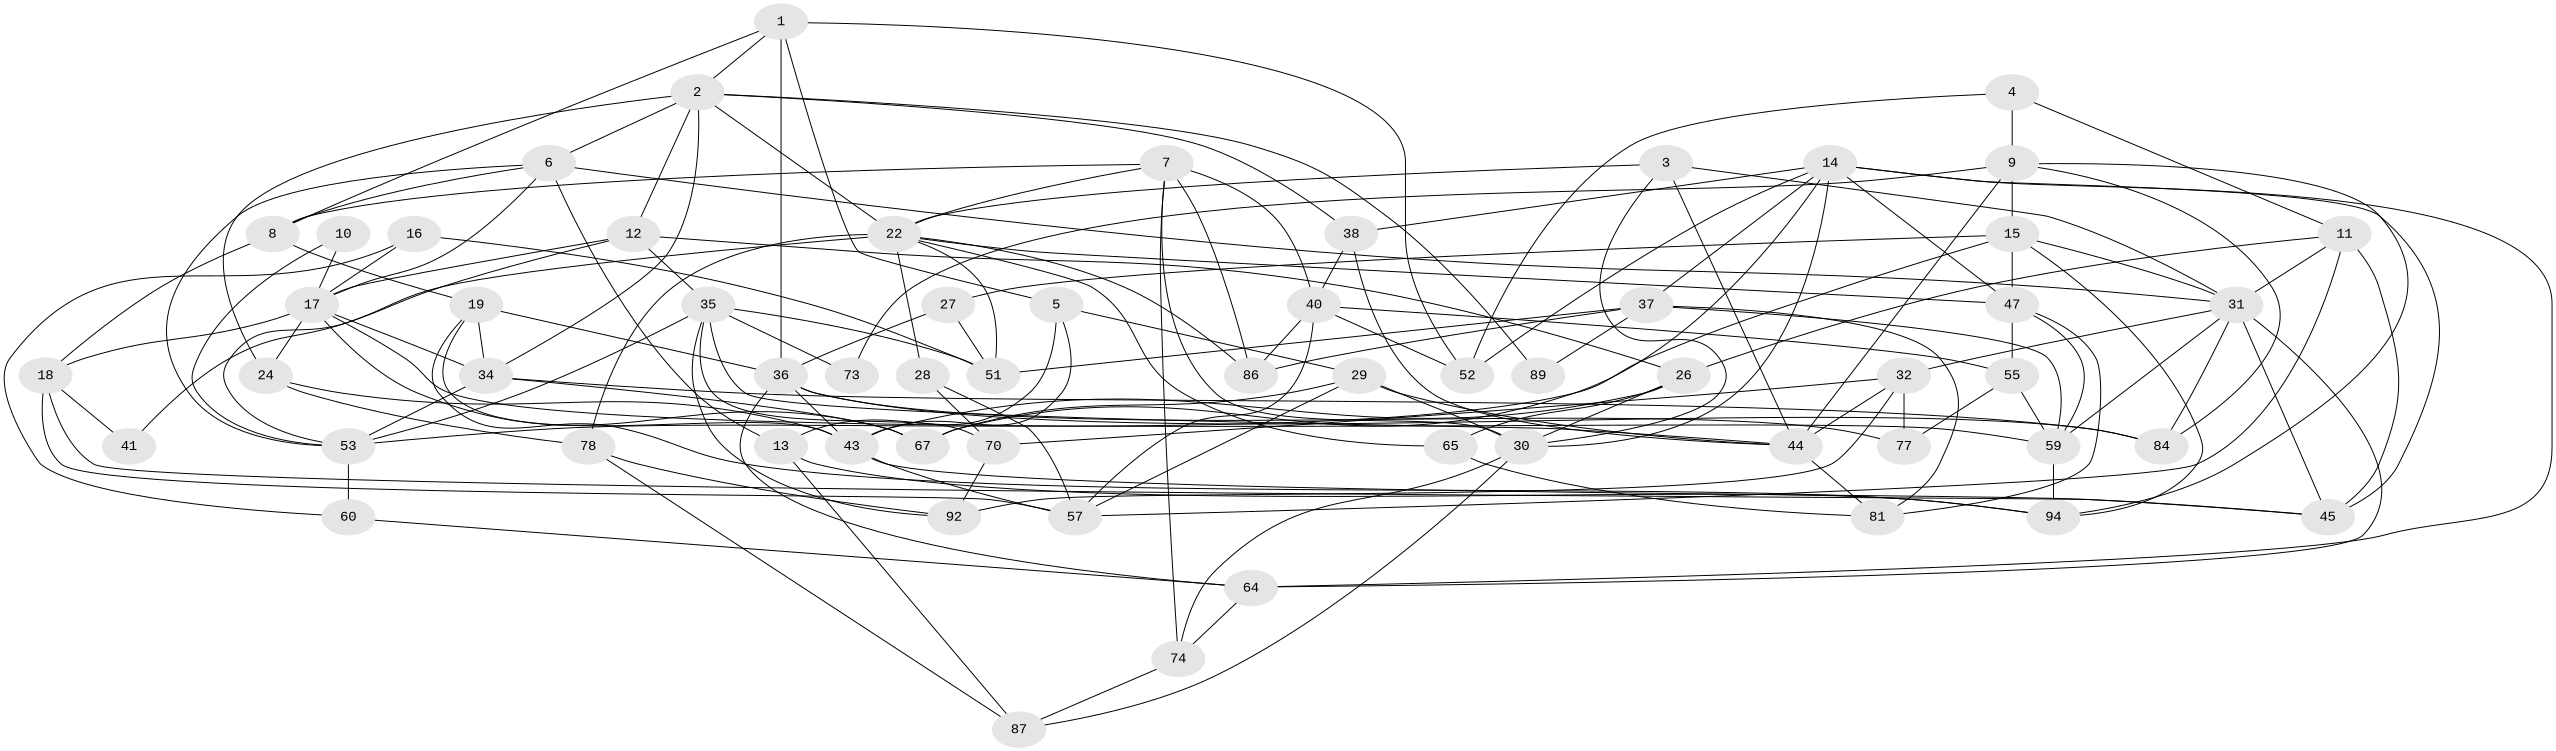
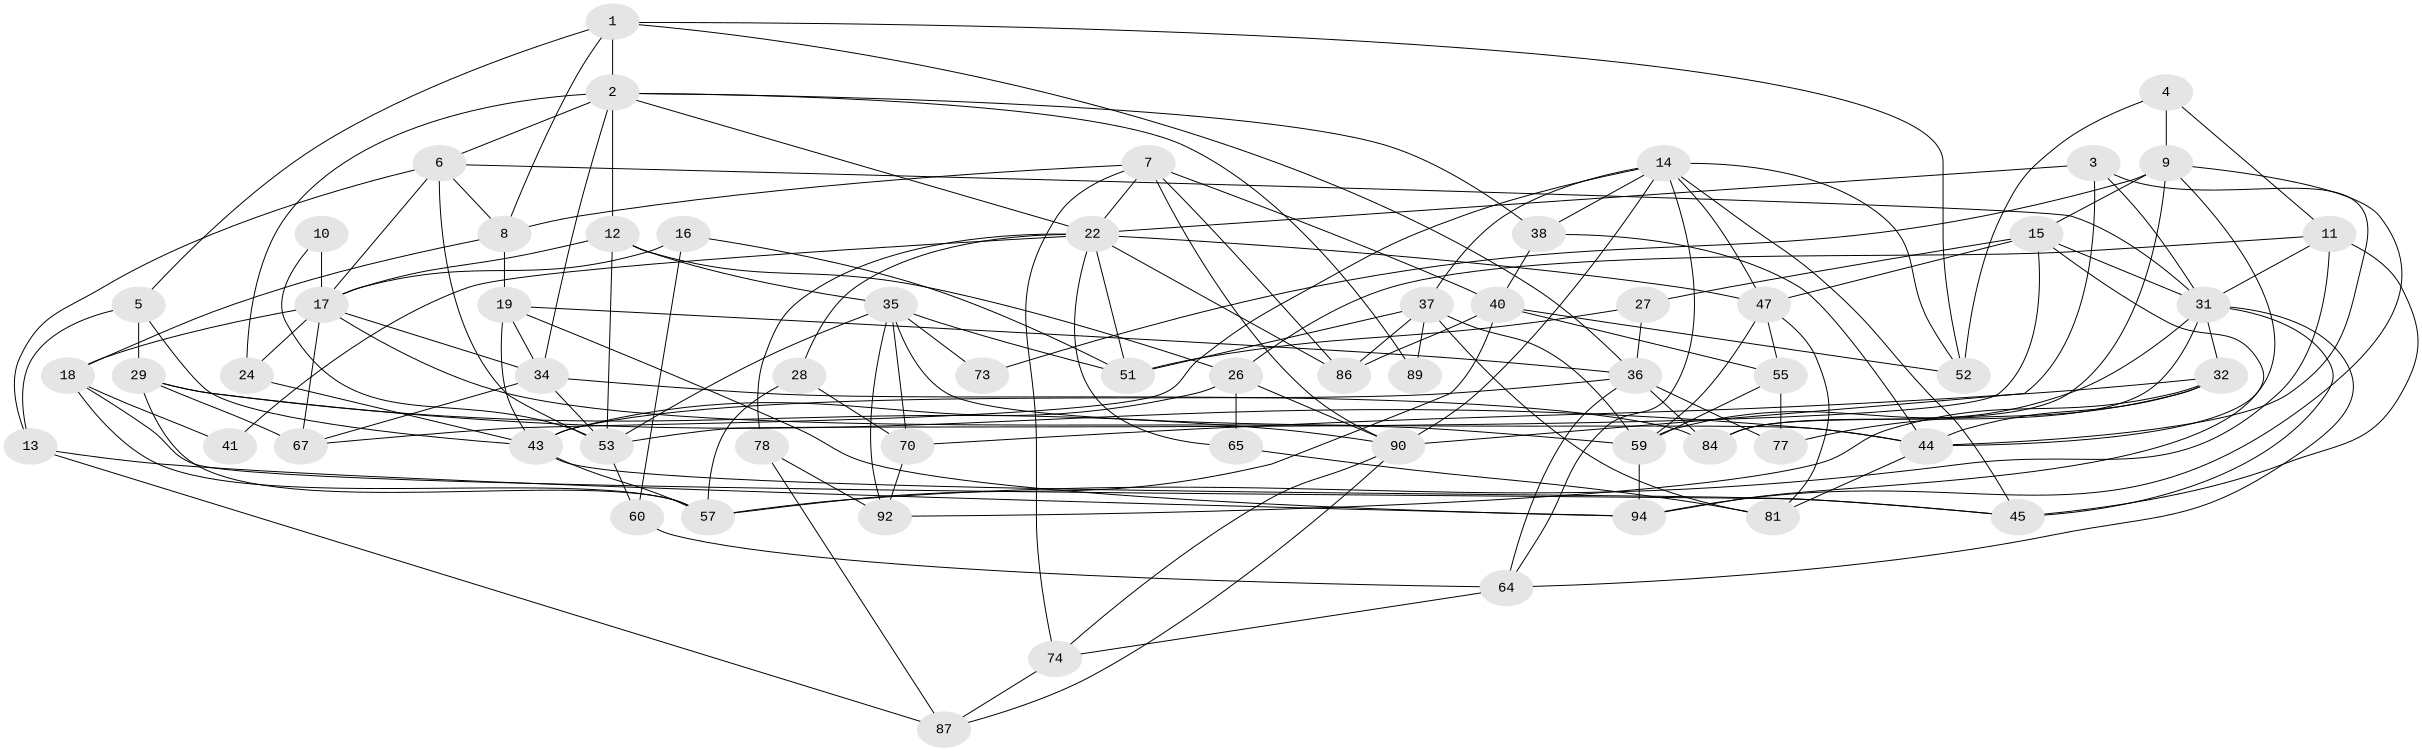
  graph {
    fontname="Liberation Mono"
    node [color=gray90 fontname="Liberation Mono" style=filled]
    edge [fontname="Liberation Mono"]
    1 [super="+91"]
    2 [super="+21"]
    5
    8 [super="+58"]
    36 [super="+61"]
    52
    6 [super="+25"]
    12 [super="+39"]
    22 [super="+46"]
    24 [super="+48"]
    34 [super="+63"]
    38
    89
    13 [super="+20"]
    29 [super="+68"]
    43 [super="+75"]
    18
    19 [super="+95"]
    84
    64 [super="+97"]
    77
    31 [super="+98"]
    17 [super="+42"]
    53 [super="+71"]
    26 [super="+62"]
    35 [super="+80"]
    86
    47 [super="+56"]
    51 [super="+54"]
    41
    28
    65
    78
    67 [super="+96"]
    44 [super="+88"]
    40 [super="+82"]
    3
-   30 [super="+93"]
+   30 [super="+93" label=90]
    74
    87
    45 [super="+49"]
    59 [super="+90"]
    32 [super="+50"]
    81
    9 [super="+83"]
    15 [super="+33"]
    73
    94
    4
    11
    57 [super="+76"]
    60 [super="+85"]
    7 [super="+23"]
    55 [super="+72"]
    27
    10
    70
    92
    14 [super="+66"]
    37 [super="+69"]
    16
    1 -- 2
    1 -- 5
    1 -- 8
    1 -- 36
    1 -- 52
    2 -- 6
    2 -- 12
    2 -- 22
    2 -- 24
    2 -- 34
    2 -- 38
    2 -- 89
    5 -- 13
    5 -- 29
    5 -- 43
    8 -- 18
    8 -- 19
    36 -- 43
    36 -- 84
    36 -- 64
    36 -- 77
    6 -- 8
    6 -- 13
    6 -- 31
    6 -- 17
    6 -- 53
    12 -- 17
    12 -- 53
    12 -- 26
    12 -- 35
    22 -- 86
    22 -- 47
    22 -- 51
    22 -- 41
    22 -- 28
    22 -- 65
    22 -- 78
    24 -- 43
-   24 -- 78
    34 -- 84
    34 -- 53
    34 -- 67
    38 -- 44
    38 -- 40
    13 -- 87
    13 -- 94
    29 -- 67
    29 -- 44
    29 -- 30
    29 -- 57
    43 -- 45
    43 -- 57
    18 -- 41
    18 -- 45
    18 -- 57
    19 -- 36 [weight=2]
    19 -- 34
    19 -- 43
    19 -- 94
    64 -- 74
    31 -- 84
    31 -- 64
    31 -- 45
    31 -- 59
    31 -- 32
    17 -- 24
    17 -- 34
    17 -- 18
    17 -- 67 [weight=2]
    17 -- 59
    53 -- 60
    26 -- 43
    26 -- 65
    26 -- 30
    35 -- 53
    35 -- 51
    35 -- 44
    35 -- 73
    35 -- 70
    35 -- 92
    47 -- 59
    47 -- 81
    47 -- 55
    28 -- 57
    28 -- 70
    65 -- 81
    78 -- 87
    78 -- 92
    44 -- 81
    40 -- 52
    40 -- 86
    40 -- 57
    40 -- 55
    3 -- 22
    3 -- 31
    3 -- 44
    3 -- 30
    30 -- 74
    30 -- 87
    74 -- 87
    59 -- 94
    32 -- 77
    32 -- 44
    32 -- 70
    32 -- 92
    9 -- 84
    9 -- 44
    9 -- 15
    9 -- 73
    9 -- 94
    15 -- 31
    15 -- 53
    15 -- 47
    15 -- 94
    15 -- 27
    4 -- 52
    4 -- 9
    4 -- 11
    11 -- 31
    11 -- 26
    11 -- 45
    11 -- 57
    60 -- 64
    7 -- 8
    7 -- 22
    7 -- 86
    7 -- 40
    7 -- 30
    7 -- 74
    55 -- 77
    55 -- 59
    27 -- 36
    27 -- 51
    10 -- 17
    10 -- 53
    70 -- 92
    14 -- 52
    14 -- 38
    14 -- 64
    14 -- 47
    14 -- 67
    14 -- 30
    14 -- 45
    14 -- 37
    37 -- 89
    37 -- 86
    37 -- 51
    37 -- 59
    37 -- 81
    16 -- 17
    16 -- 51
    16 -- 60
  }
